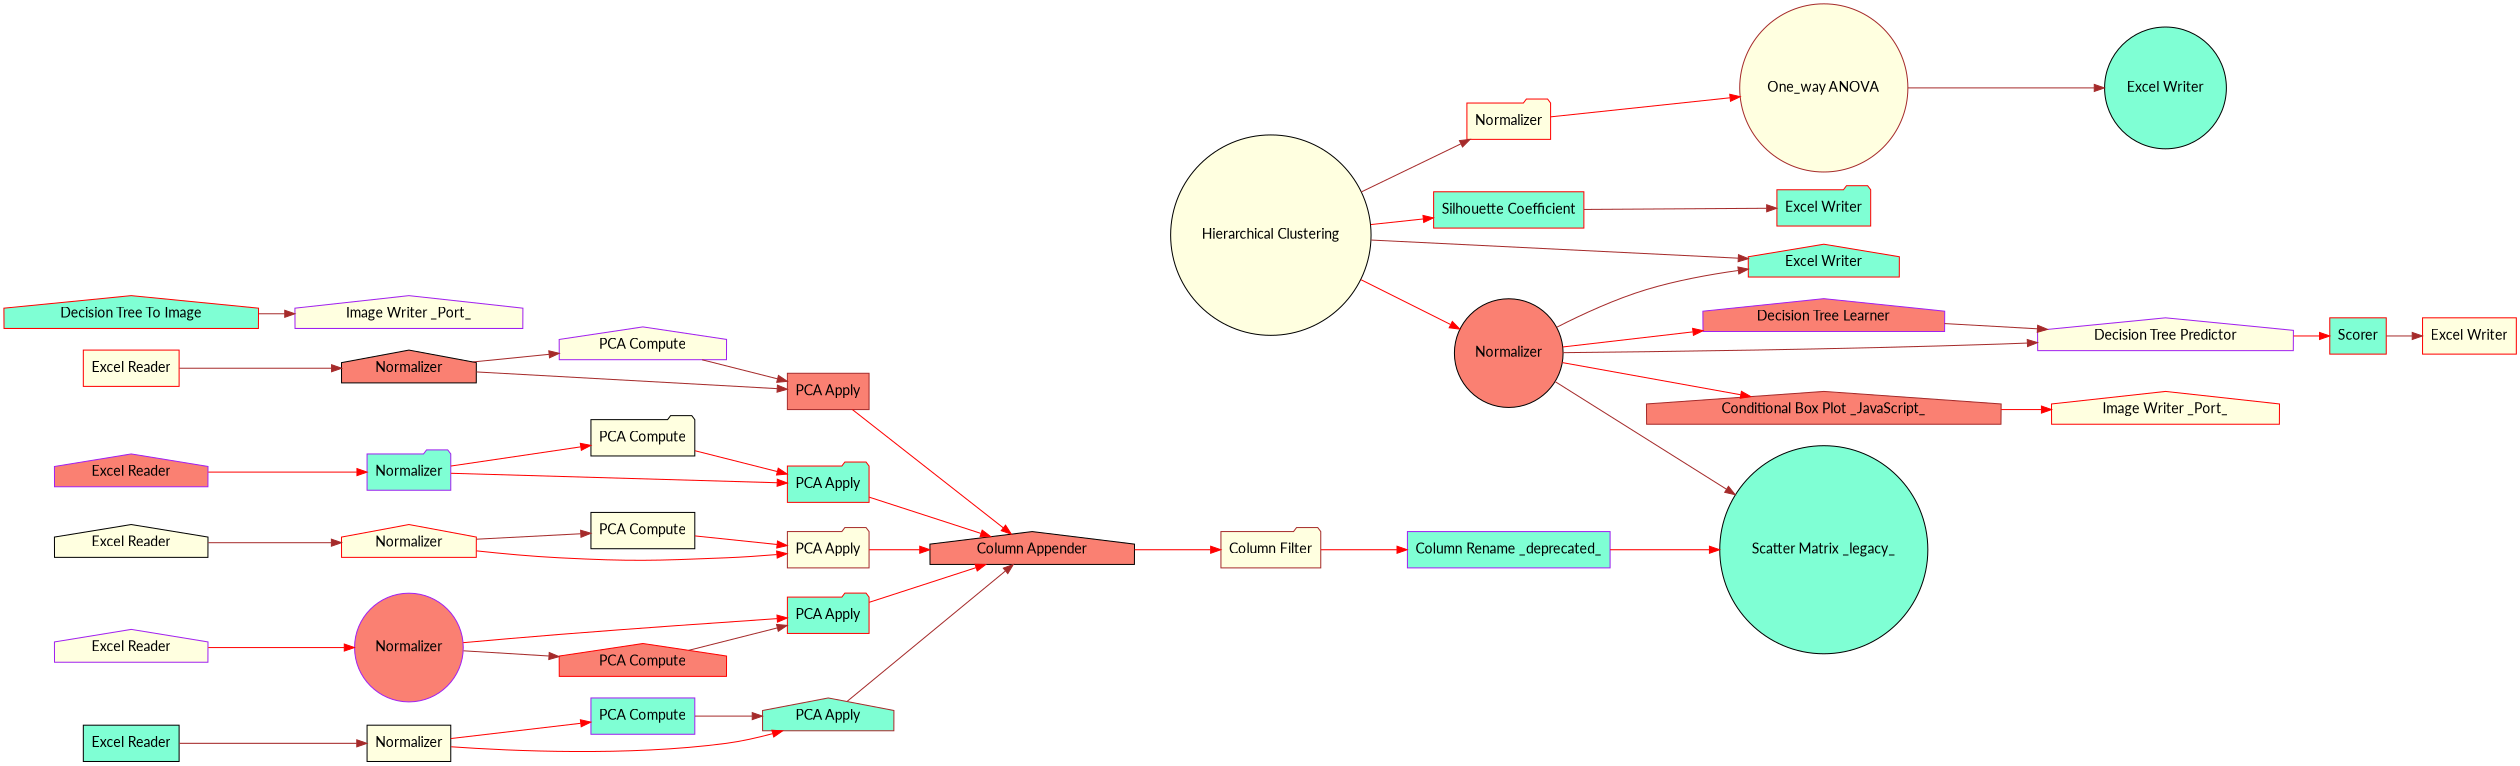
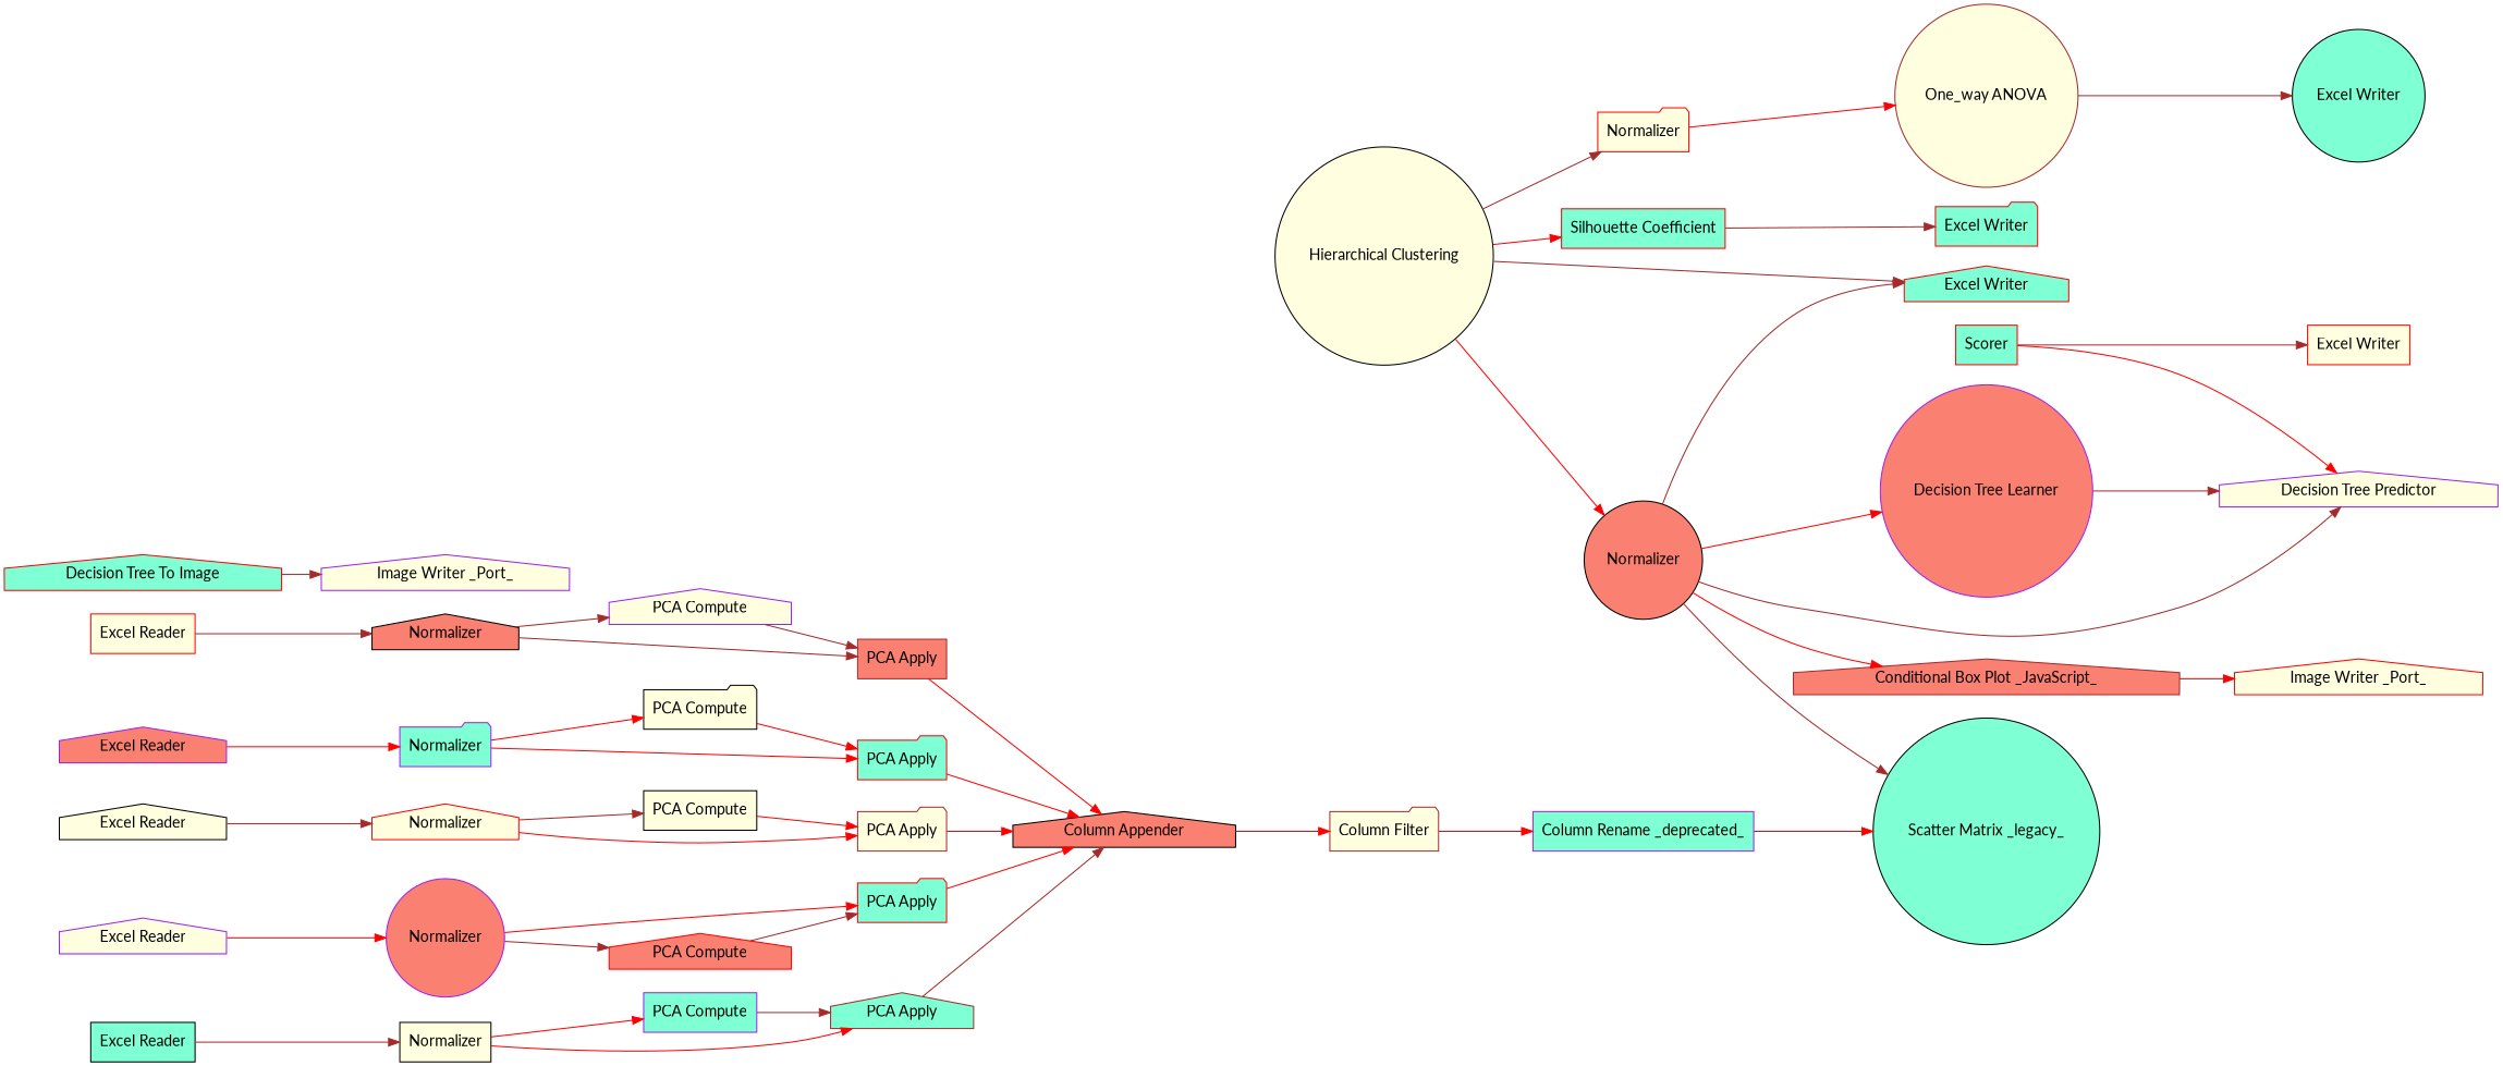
  digraph {
    fontname=Lato
    rankdir=LR
    node [color=red fillcolor=lightyellow fontname=Lato shape=house style=filled]
    edge [color=red fontname=Lato]
    n1 [color=black label="Hierarchical Clustering" shape=circle]
    n2 [fillcolor=aquamarine label="Excel Writer"]
    n3 [color=black fillcolor=salmon label=Normalizer shape=circle]
    n4 [label=Normalizer shape=folder]
    n5 [fillcolor=aquamarine label="Silhouette Coefficient" shape=box]
    n6 [color=purple label="Decision Tree Predictor"]
-   n7 [color=purple fillcolor=salmon label="Decision Tree Learner"]
+   n7 [color=purple fillcolor=salmon label="Decision Tree Learner" shape=circle]
    n8 [color=brown fillcolor=salmon label="Conditional Box Plot _JavaScript_"]
    n9 [color=black fillcolor=aquamarine label="Scatter Matrix _legacy_" shape=circle]
    n10 [color=brown label="One_way ANOVA" shape=circle]
    n11 [fillcolor=aquamarine label="Excel Writer" shape=folder]
    n12 [color=purple label="PCA Compute"]
    n13 [color=brown fillcolor=salmon label="PCA Apply" shape=box]
    n14 [color=black fillcolor=salmon label="Column Appender"]
    n15 [color=brown label="Column Filter" shape=folder]
    n16 [color=purple fillcolor=aquamarine label="Column Rename _deprecated_" shape=box]
    n17 [fillcolor=aquamarine label=Scorer shape=box]
    n18 [label="Image Writer _Port_"]
    n19 [label="Excel Writer" shape=box]
    n20 [fillcolor=aquamarine label="Decision Tree To Image"]
    n21 [color=purple label="Image Writer _Port_"]
    n22 [color=black label="PCA Compute" shape=folder]
    n23 [fillcolor=aquamarine label="PCA Apply" shape=folder]
    n24 [color=purple fillcolor=aquamarine label=Normalizer shape=folder]
    n25 [color=black label="PCA Compute" shape=box]
    n26 [color=brown label="PCA Apply" shape=folder]
    n27 [color=purple fillcolor=salmon label=Normalizer shape=circle]
    n28 [fillcolor=aquamarine label="PCA Apply" shape=folder]
    n29 [fillcolor=salmon label="PCA Compute"]
    n30 [label=Normalizer]
    n31 [color=black fillcolor=salmon label=Normalizer]
    n32 [color=purple fillcolor=aquamarine label="PCA Compute" shape=box]
    n33 [color=brown fillcolor=aquamarine label="PCA Apply"]
    n34 [color=black fillcolor=aquamarine label="Excel Reader" shape=box]
    n35 [color=black label=Normalizer shape=box]
    n36 [color=black fillcolor=aquamarine label="Excel Writer" shape=circle]
    n37 [color=purple fillcolor=salmon label="Excel Reader"]
    n38 [label="Excel Reader" shape=box]
    n39 [color=purple label="Excel Reader"]
    n40 [color=black label="Excel Reader"]
    n1 -> n2 [color=brown]
    n1 -> n3
    n1 -> n4 [color=brown]
    n1 -> n5
    n3 -> n2 [color=brown]
    n3 -> n6 [color=brown]
    n3 -> n7
    n3 -> n8
    n3 -> n9 [color=brown]
    n4 -> n10
    n5 -> n11 [color=brown]
-   n6 -> n17
+   n17 -> n6
    n7 -> n6 [color=brown]
    n8 -> n18
    n10 -> n36 [color=brown]
    n12 -> n13 [color=brown]
    n13 -> n14
    n14 -> n15
    n15 -> n16
    n16 -> n9
    n17 -> n19 [color=brown]
    n20 -> n21 [color=brown]
    n22 -> n23
    n23 -> n14
    n24 -> n22
    n24 -> n23
    n25 -> n26
    n26 -> n14
    n27 -> n28
    n27 -> n29 [color=brown]
    n28 -> n14
    n29 -> n28 [color=brown]
    n30 -> n25 [color=brown]
    n30 -> n26
    n31 -> n12 [color=brown]
    n31 -> n13 [color=brown]
    n32 -> n33 [color=brown]
    n33 -> n14 [color=brown]
    n34 -> n35 [color=brown]
    n35 -> n32
    n35 -> n33
    n37 -> n24
    n38 -> n31 [color=brown]
    n39 -> n27
    n40 -> n30 [color=brown]
  }
